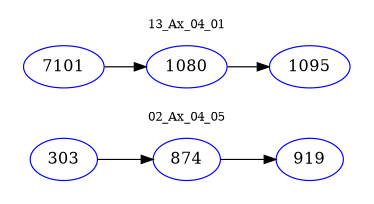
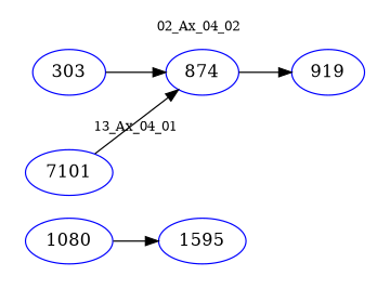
  digraph {
    rankdir=LR
    node [color=blue]
    edge [color=black]
    n1 [label=303]
    n2 [label=874]
    n3 [label=919]
    n4 [label=7101]
    n5 [label=1080]
-   n6 [label=1095]
+   n6 [label=1595]
    subgraph cluster_1 {
      color=white
      fontsize=10
-     label="02_Ax_04_05"
+     label="02_Ax_04_02"
      n1
      n2
      n3
    }
    subgraph cluster_2 {
      color=white
      fontsize=10
      label="13_Ax_04_01"
      n4
      n5
      n6
    }
    n1 -> n2
    n2 -> n3
-   n4 -> n5
+   n4 -> n2
    n5 -> n6
  }
